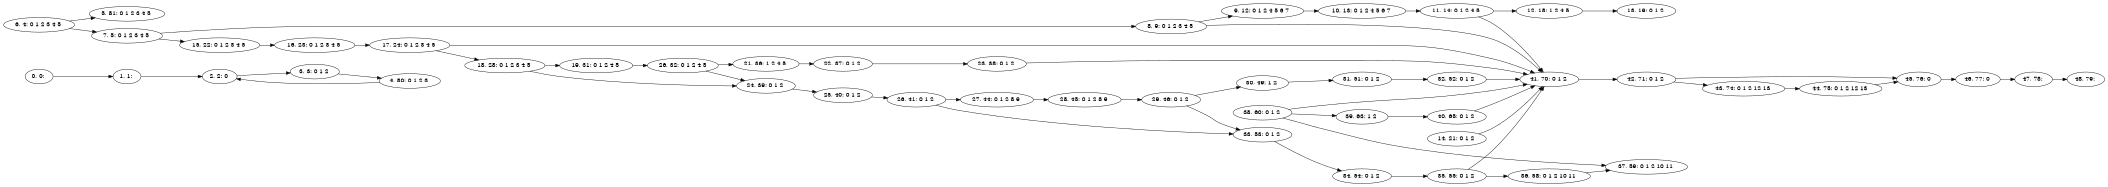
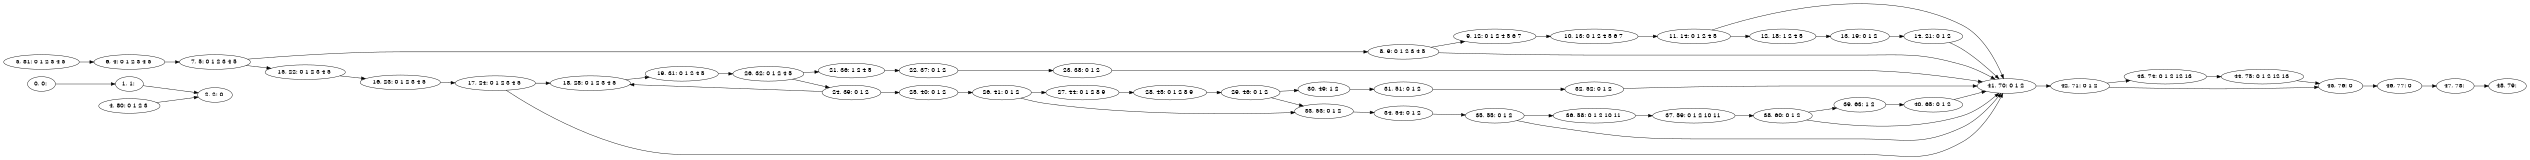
  digraph {
    rankdir=LR
    n1 [label="0, 0: "]
    n2 [label="1, 1: "]
    n3 [label="2, 2: 0 "]
-   n4 [label="3, 3: 0 1 2 "]
    n5 [label="4, 80: 0 1 2 3 "]
    n6 [label="5, 81: 0 1 2 3 4 5 "]
    n7 [label="6, 4: 0 1 2 3 4 5 "]
    n8 [label="7, 5: 0 1 2 3 4 5 "]
    n9 [label="8, 9: 0 1 2 3 4 5 "]
    n10 [label="15, 22: 0 1 2 3 4 5 "]
    n11 [label="9, 12: 0 1 2 4 5 6 7 "]
    n12 [label="41, 70: 0 1 2 "]
    n13 [label="16, 23: 0 1 2 3 4 5 "]
    n14 [label="10, 13: 0 1 2 4 5 6 7 "]
    n15 [label="42, 71: 0 1 2 "]
    n16 [label="11, 14: 0 1 2 4 5 "]
    n17 [label="12, 18: 1 2 4 5 "]
    n18 [label="13, 19: 0 1 2 "]
    n19 [label="14, 21: 0 1 2 "]
    n20 [label="17, 24: 0 1 2 3 4 5 "]
    n21 [label="18, 28: 0 1 2 3 4 5 "]
    n22 [label="19, 31: 0 1 2 4 5 "]
    n23 [label="24, 39: 0 1 2 "]
    n24 [label="26, 32: 0 1 2 4 5"]
    n25 [label="25, 40: 0 1 2 "]
    n26 [label="21, 36: 1 2 4 5 "]
    n27 [label="22, 37: 0 1 2 "]
    n28 [label="23, 38: 0 1 2 "]
    n29 [label="26, 41: 0 1 2 "]
    n30 [label="27, 44: 0 1 2 8 9 "]
    n31 [label="33, 53: 0 1 2 "]
    n32 [label="28, 45: 0 1 2 8 9 "]
    n33 [label="34, 54: 0 1 2 "]
    n34 [label="29, 46: 0 1 2 "]
    n35 [label="30, 49: 1 2 "]
    n36 [label="31, 51: 0 1 2 "]
    n37 [label="32, 52: 0 1 2 "]
    n38 [label="35, 55: 0 1 2 "]
    n39 [label="36, 58: 0 1 2 10 11 "]
    n40 [label="37, 59: 0 1 2 10 11 "]
    n41 [label="38, 60: 0 1 2 "]
    n42 [label="39, 63: 1 2 "]
    n43 [label="40, 65: 0 1 2 "]
    n44 [label="43, 74: 0 1 2 12 13 "]
    n45 [label="45, 76: 0 "]
    n46 [label="44, 75: 0 1 2 12 13 "]
    n47 [label="46, 77: 0 "]
    n48 [label="47, 78: "]
    n49 [label="48, 79: "]
    n1 -> n2
    n2 -> n3
-   n3 -> n4
-   n4 -> n5
    n5 -> n3
-   n7 -> n6
+   n6 -> n7
    n7 -> n8
    n8 -> n9
    n8 -> n10
    n9 -> n11
    n9 -> n12
    n10 -> n13
    n11 -> n14
    n12 -> n15
    n13 -> n20
    n14 -> n16
    n15 -> n44
    n15 -> n45
    n16 -> n12
    n16 -> n17
    n17 -> n18
+   n18 -> n19
    n19 -> n12
    n20 -> n12
    n20 -> n21
    n21 -> n22
-   n21 -> n23
+   n23 -> n21
    n22 -> n24
    n23 -> n25
    n24 -> n23
    n24 -> n26
    n25 -> n29
    n26 -> n27
    n27 -> n28
    n28 -> n12
    n29 -> n30
    n29 -> n31
    n30 -> n32
    n31 -> n33
    n32 -> n34
    n33 -> n38
    n34 -> n31
    n34 -> n35
    n35 -> n36
    n36 -> n37
    n37 -> n12
    n38 -> n12
    n38 -> n39
    n39 -> n40
-   n41 -> n40
+   n40 -> n41
    n41 -> n12
    n41 -> n42
    n42 -> n43
    n43 -> n12
    n44 -> n46
    n45 -> n47
    n46 -> n45
    n47 -> n48
    n48 -> n49
  }
